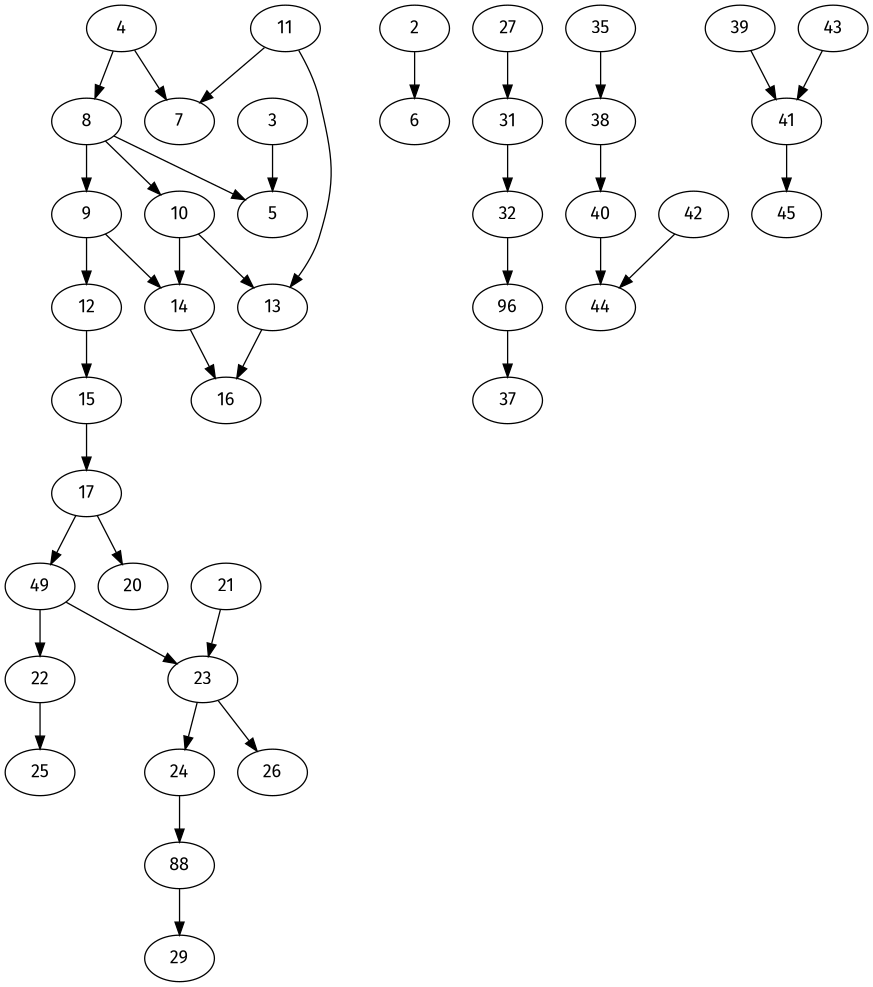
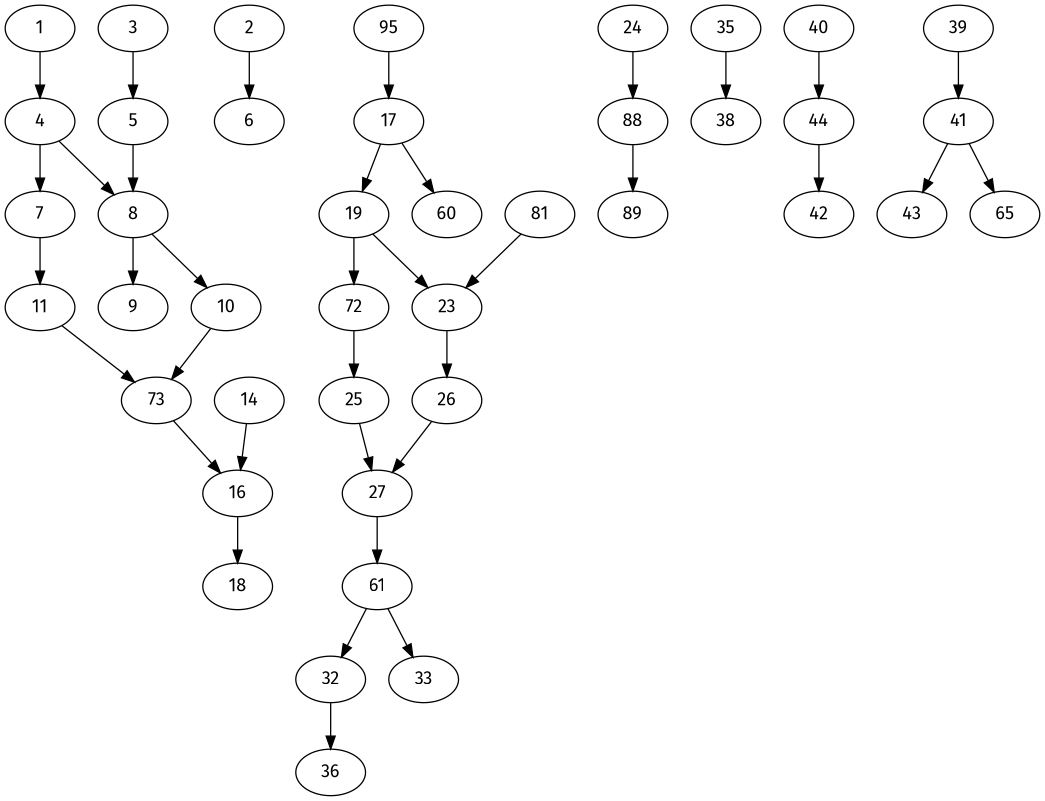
  digraph {
    fontname="Fira Sans"
    node [alpha=0.16 fontname="Fira Sans"]
    edge [fontname="Fira Sans"]
+   1 [alpha=0.18 expect_size=9436160]
    4 [alpha=0.14 expect_size=10280960]
    7 [alpha=0.02 expect_size=40680448]
    8 [alpha=0.07 expect_size=13517824]
    11 [alpha=0.11 expect_size=51877888]
    9 [alpha=0.13 expect_size=51097600]
    10 [expect_size=18468864]
    2 [alpha=0.20 expect_size=39886848]
    6 [alpha=0.05 expect_size=27222016]
    3 [alpha=0.10 expect_size=29323264]
    5 [alpha=0.11 expect_size=25500672]
-   13 [alpha=0.17 expect_size=46213120]
-   12 [alpha=0.19 expect_size=46581760]
+   13 [alpha=0.17 expect_size=46213120 label=73]
    14 [alpha=0.07 expect_size=23192576]
    16 [alpha=0.14 expect_size=34529280]
-   15 [alpha=0.12 expect_size=9370624]
+   15 [alpha=0.12 expect_size=9370624 label=95]
    17 [alpha=0.20 expect_size=45871104]
-   19 [alpha=0.11 expect_size=20230144 label=49]
-   20 [alpha=0.09 expect_size=50838528]
-   22 [alpha=0.04 expect_size=22132736]
+   18 [alpha=0.20 expect_size=50453504]
+   19 [alpha=0.11 expect_size=20230144]
+   20 [alpha=0.09 expect_size=50838528 label=60]
+   22 [alpha=0.04 expect_size=22132736 label=72]
    23 [alpha=0.09 expect_size=18777088]
-   21 [alpha=0.09 expect_size=42476544]
+   21 [alpha=0.09 expect_size=42476544 label=81]
    25 [alpha=0.11 expect_size=28125184]
    24 [expect_size=11373568]
    26 [expect_size=9439232]
    27 [expect_size=41574400]
    n28 [alpha=0.19 expect_size=41186304 label=88]
-   31 [alpha=0.19 expect_size=41597952]
-   29 [alpha=0.02 expect_size=40981504]
+   31 [alpha=0.19 expect_size=41597952 label=61]
+   29 [alpha=0.02 expect_size=40981504 label=89]
    32 [alpha=0.05 expect_size=16017408]
-   36 [expect_size=13989888 label=96]
-   37 [alpha=0.18 expect_size=51783680]
+   33 [alpha=0.08 expect_size=24946688]
+   36 [expect_size=13989888]
    35 [alpha=0.11 expect_size=34877440]
    38 [alpha=0.19 expect_size=42141696]
    40 [alpha=0.14 expect_size=45599744]
    39 [alpha=0.07 expect_size=40523776]
    41 [expect_size=23410688]
    44 [alpha=0.20 expect_size=49302528]
    43 [alpha=0.02 expect_size=31293440]
-   45 [alpha=0.08 expect_size=45383680]
+   45 [alpha=0.08 expect_size=45383680 label=65]
    42 [alpha=0.06 expect_size=20590592]
+   1 -> 4
    4 -> 7
    4 -> 8
-   11 -> 7
+   7 -> 11
    8 -> 9
    8 -> 10
    11 -> 13
-   9 -> 12
-   9 -> 14
    10 -> 13
-   10 -> 14
    2 -> 6
    3 -> 5
-   8 -> 5
+   5 -> 8
    13 -> 16
-   12 -> 15
    14 -> 16
+   16 -> 18
    15 -> 17
    17 -> 19
    17 -> 20
    19 -> 22
    19 -> 23
    22 -> 25
-   23 -> 24
    23 -> 26
    21 -> 23
+   25 -> 27
    24 -> n28
+   26 -> 27
    27 -> 31
    n28 -> 29
    31 -> 32
+   31 -> 33
    32 -> 36
-   36 -> 37
    35 -> 38
-   38 -> 40
    40 -> 44
    39 -> 41
-   43 -> 41
+   41 -> 43
    41 -> 45
-   42 -> 44
+   44 -> 42
  }
